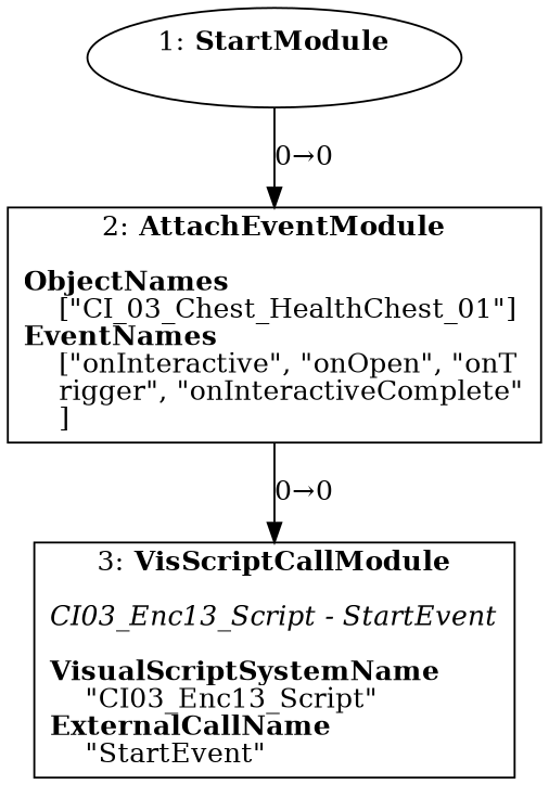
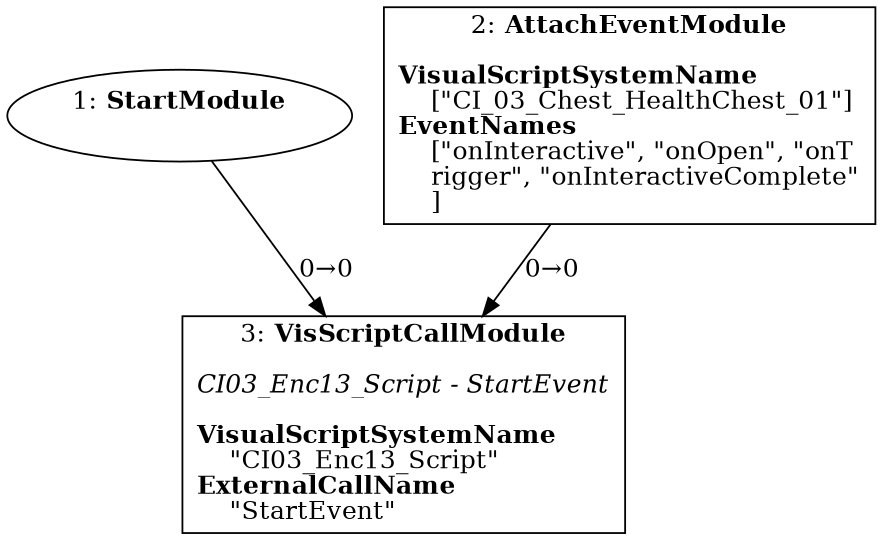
  digraph {
    fontname="DejaVu Serif"
    splines=spline
    node [fontname="DejaVu Serif" shape=box]
    edge [fontname="DejaVu Serif"]
    n1 [label=<1: <b>StartModule</b><br/><br/>> shape=oval]
-   n2 [label=<2: <b>AttachEventModule</b><br/><br/><b>ObjectNames</b><br align="left"/>    [&quot;CI_03_Chest_HealthChest_01&quot;]<br align="left"/><b>EventNames</b><br align="left"/>    [&quot;onInteractive&quot;, &quot;onOpen&quot;, &quot;onT<br align="left"/>    rigger&quot;, &quot;onInteractiveComplete&quot;<br align="left"/>    ]<br align="left"/>>]
+   n2 [label=<2: <b>AttachEventModule</b><br/><br/><b>VisualScriptSystemName</b><br align="left"/>    [&quot;CI_03_Chest_HealthChest_01&quot;]<br align="left"/><b>EventNames</b><br align="left"/>    [&quot;onInteractive&quot;, &quot;onOpen&quot;, &quot;onT<br align="left"/>    rigger&quot;, &quot;onInteractiveComplete&quot;<br align="left"/>    ]<br align="left"/>>]
    n3 [label=<3: <b>VisScriptCallModule</b><br/><br/><i>CI03_Enc13_Script - StartEvent<br align="left"/></i><br align="left"/><b>VisualScriptSystemName</b><br align="left"/>    &quot;CI03_Enc13_Script&quot;<br align="left"/><b>ExternalCallName</b><br align="left"/>    &quot;StartEvent&quot;<br align="left"/>>]
-   n1 -> n2 [label="0→0"]
+   n1 -> n3 [label="0→0"]
    n2 -> n3 [label="0→0"]
  }
